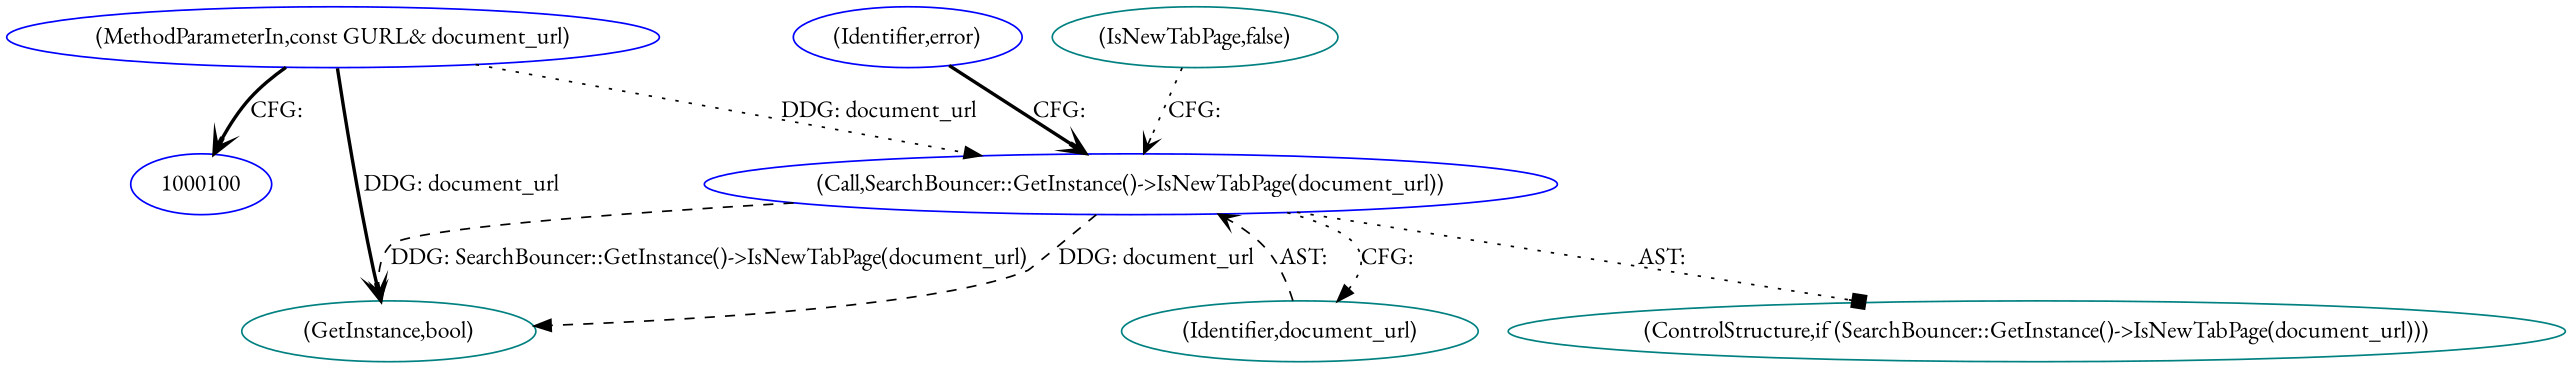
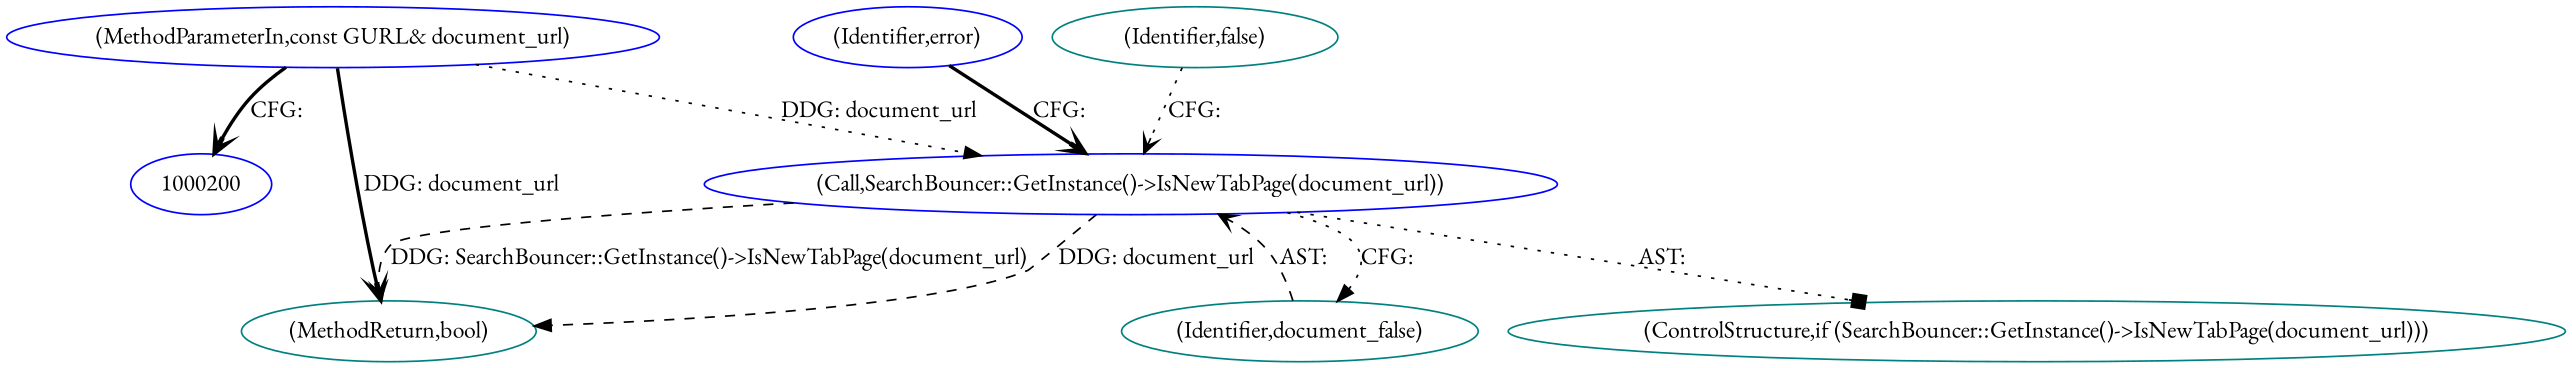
  digraph {
    fontname="EB Garamond"
    node [color=blue fontname="EB Garamond"]
    edge [arrowhead=vee fontname="EB Garamond" style=dotted]
    n1 [label="(Call,SearchBouncer::GetInstance()->IsNewTabPage(document_url))"]
-   n2 [color=teal label="(Identifier,document_url)"]
-   n3 [color=teal label="(GetInstance,bool)"]
+   n2 [color=teal label="(Identifier,document_false)"]
+   n3 [color=teal label="(MethodReturn,bool)"]
    n4 [color=teal label="(ControlStructure,if (SearchBouncer::GetInstance()->IsNewTabPage(document_url)))"]
    n5 [label="(MethodParameterIn,const GURL& document_url)"]
-   1000100
+   1000100 [label=1000200]
    n7 [label="(Identifier,error)"]
-   n8 [color=teal label="(IsNewTabPage,false)"]
+   n8 [color=teal label="(Identifier,false)"]
    n1 -> n2 [arrowhead=normal label="CFG: "]
    n1 -> n3 [label="DDG: SearchBouncer::GetInstance()->IsNewTabPage(document_url)" style=dashed]
    n1 -> n3 [arrowhead=normal label="DDG: document_url" style=dashed]
    n1 -> n4 [arrowhead=box label="AST: "]
    n2 -> n1 [label="AST: " style=dashed]
    n5 -> n1 [arrowhead=normal label="DDG: document_url"]
    n5 -> n3 [label="DDG: document_url" style=bold]
    n5 -> 1000100 [label="CFG: " style=bold]
    n7 -> n1 [label="CFG: " style=bold]
    n8 -> n1 [label="CFG: "]
  }
